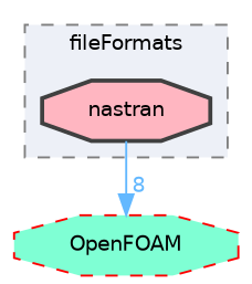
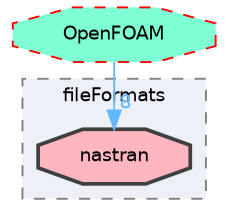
  digraph {
    compound=true
    node [fontname=Helvetica fontsize=10 shape=octagon]
    n1 [color=grey25 fillcolor=lightpink height=0.2 label=nastran style="filled,bold" width=0.4]
    n2 [color=red fillcolor=aquamarine height=0.2 label=OpenFOAM style="filled,dashed" width=0.4]
    subgraph cluster_1 {
      bgcolor="#edf0f7"
      fontname=Helvetica
      fontsize=10
      label=fileFormats
      pencolor=grey50
      style="filled,dashed"
      n1
    }
-   n1 -> n2 [color=steelblue1 fontcolor=steelblue1 fontname=Helvetica fontsize=10 headlabel=8 labeldistance=1.5 labelfontname=Helvetica labelfontsize=10]
+   n2 -> n1 [color=steelblue1 fontcolor=steelblue1 fontname=Helvetica fontsize=10 headlabel=8 labeldistance=1.5 labelfontname=Helvetica labelfontsize=10]
  }
